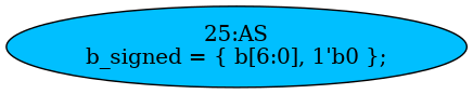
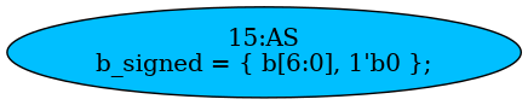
  strict digraph {
-   n1 [ast="<pyverilog.vparser.ast.Assign object at 0x7f40bd6b1c10>" def_var="['b_signed']" fillcolor=deepskyblue label="25:AS\nb_signed = { b[6:0], 1'b0 };" statements="[]" style=filled typ=Assign use_var="['b']"]
+   n1 [ast="<pyverilog.vparser.ast.Assign object at 0x7f40bd6b1c10>" def_var="['b_signed']" fillcolor=deepskyblue label="15:AS\nb_signed = { b[6:0], 1'b0 };" statements="[]" style=filled typ=Assign use_var="['b']"]
  }
